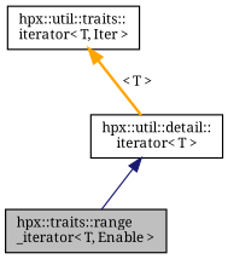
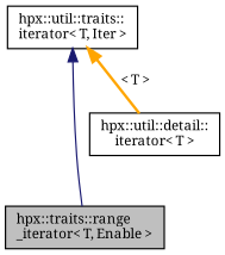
  digraph {
    fontname="Noto Serif"
    node [color=black fillcolor=white fontname="Noto Serif" fontsize=10 shape=record style=filled]
    edge [dir=back fontname="Noto Serif" fontsize=10 labelfontname=Helvetica labelfontsize=10]
    n1 [fillcolor=grey75 fontcolor=black height=0.2 label="hpx::traits::range\l_iterator\< T, Enable \>" width=0.4]
    n2 [height=0.2 label="hpx::util::detail::\literator\< T \>" width=0.4]
    n3 [height=0.2 label="hpx::util::traits::\literator\< T, Iter \>" width=0.4]
-   n2 -> n1 [color=midnightblue style=solid]
+   n3 -> n1 [color=midnightblue style=solid]
    n3 -> n2 [color=orange label=" \< T \>" style=bold]
  }
